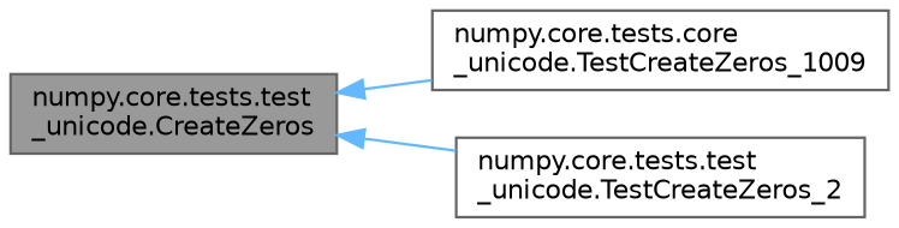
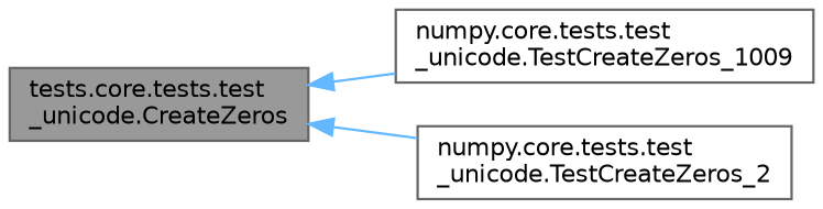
  digraph {
    rankdir=LR
    node [color=gray40 fillcolor=white fontname=Helvetica fontsize=10 shape=box style=filled]
    edge [color=steelblue1 dir=back fontname=Helvetica fontsize=10 labelfontname=Helvetica labelfontsize=10 style=solid]
-   n1 [fillcolor=grey60 fontcolor=black height=0.2 label="numpy.core.tests.test\l_unicode.CreateZeros" width=0.4]
-   n2 [height=0.2 label="numpy.core.tests.core\l_unicode.TestCreateZeros_1009" width=0.4]
+   n1 [fillcolor=grey60 fontcolor=black height=0.2 label="tests.core.tests.test\l_unicode.CreateZeros" width=0.4]
+   n2 [height=0.2 label="numpy.core.tests.test\l_unicode.TestCreateZeros_1009" width=0.4]
    n3 [height=0.2 label="numpy.core.tests.test\l_unicode.TestCreateZeros_2" width=0.4]
    n1 -> n2
    n1 -> n3
  }
